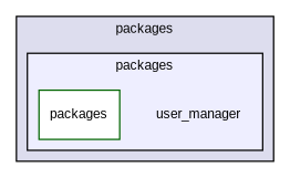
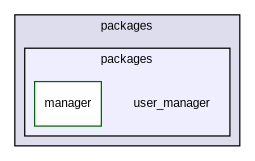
  digraph {
    compound=true
    fontname="Liberation Sans"
    node [fontname="Liberation Sans" fontsize=10 color=darkgreen]
    n1 [label=user_manager shape=plaintext]
-   n2 [fillcolor=white label=packages shape=box style=filled]
+   n2 [fillcolor=white label=manager shape=box style=filled]
    subgraph cluster_1 {
      bgcolor="#ddddee"
      fontsize=10
      label=packages
      pencolor=black
      subgraph cluster_2 {
        bgcolor="#eeeeff"
        fontsize=10
        pencolor=black
        n1
        n2
      }
    }
  }
